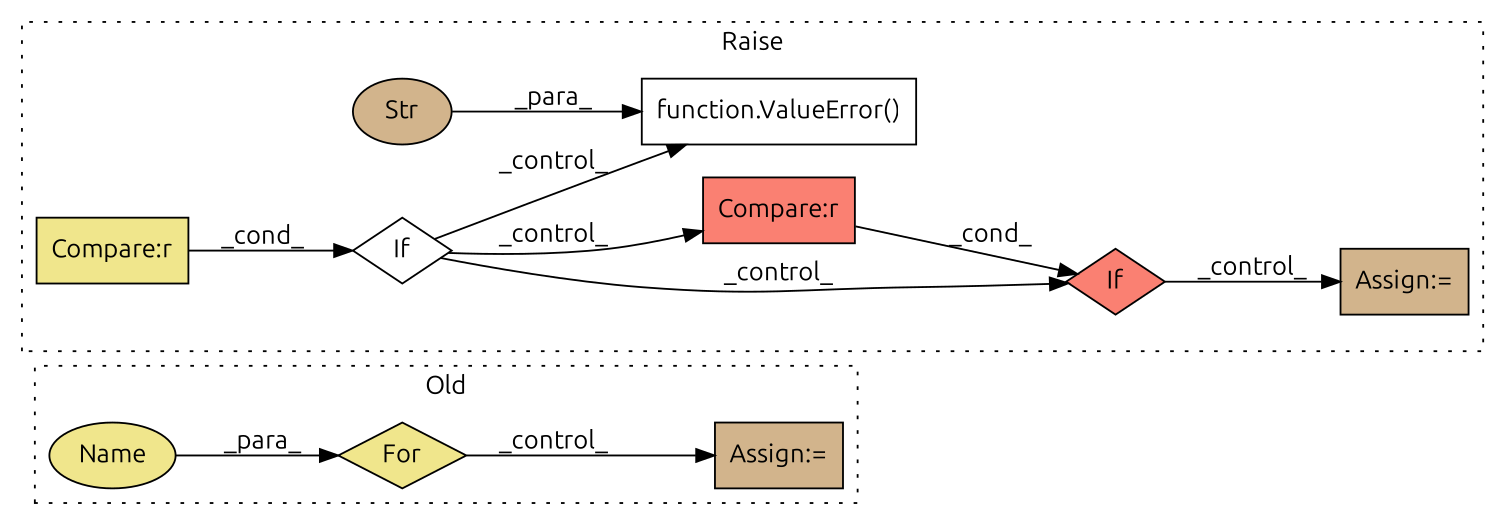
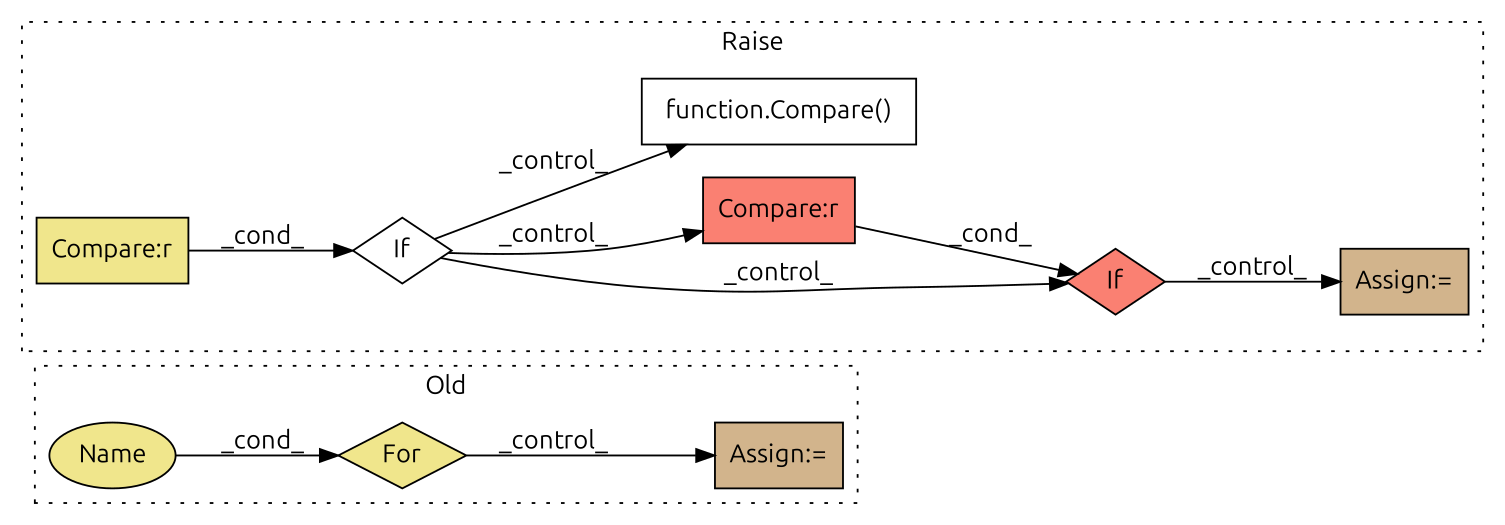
  digraph {
    fontname=Ubuntu
    rankdir=LR
    node [a=68 fillcolor=khaki fontname=Ubuntu l=3 shape=box style=filled]
    edge [fontname=Ubuntu]
    n1 [a=107 l="4,14" label=For s="18820,18845" shape=diamond]
    n2 [fillcolor=tan label="Assign:=" s=18872]
    n3 [a=87 l=5 label=Name s=18824 shape=ellipse]
-   n4 [a=75 fillcolor=white l="11,1" label="function.ValueError()" s="18614,18680"]
+   n4 [a=75 fillcolor=white l="11,1" label="function.Compare()" s="18614,18680"]
    n5 [a=96 fillcolor=white label=If s=18548 shape=diamond]
-   n6 [a=66 fillcolor=tan l=55 label=Str s=18625 shape=ellipse]
    n7 [a=40 l=17 label="Compare:r" s=18551]
    n8 [fillcolor=tan label="Assign:=" s=20126]
    n9 [a=96 fillcolor=salmon label=If s=18690 shape=diamond]
    n10 [a=40 fillcolor=salmon l=25 label="Compare:r" s=18719]
    subgraph cluster_1 {
      label=Old
      style=dotted
      n1
      n2
      n3
    }
    subgraph cluster_2 {
      label=Raise
      style=dotted
      n4
      n5
-     n6
      n7
      n8
      n9
      n10
    }
    n1 -> n2 [label=_control_]
-   n3 -> n1 [label=_para_]
+   n3 -> n1 [label=_cond_]
    n5 -> n4 [label=_control_]
    n5 -> n9 [label=_control_]
    n5 -> n10 [label=_control_]
-   n6 -> n4 [label=_para_]
    n7 -> n5 [label=_cond_]
    n9 -> n8 [label=_control_]
    n10 -> n9 [label=_cond_]
  }
